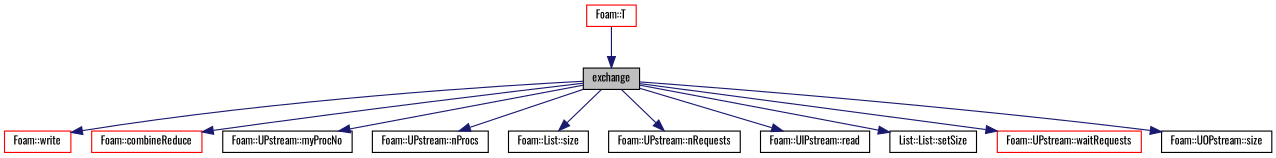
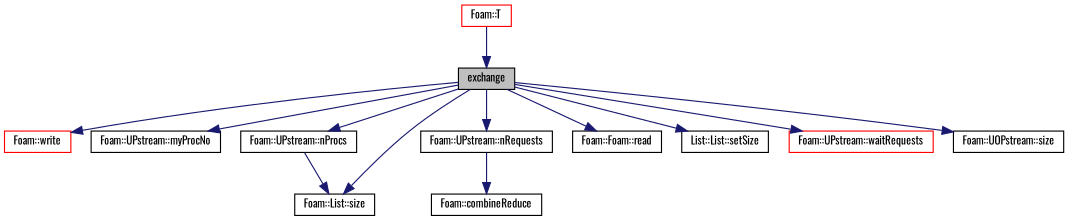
  digraph {
    fontname=Oswald
    rankdir=TB
    node [color=black fontname=Oswald fontsize=10 shape=record]
    edge [color=midnightblue fontname=Oswald fontsize=10 labelfontname=FreeSans labelfontsize=10 style=solid]
    n1 [fillcolor=grey75 fontcolor=black height=0.2 label=exchange style=filled width=0.4]
    n2 [color=red height=0.2 label="Foam::write" width=0.4]
-   n3 [color=red height=0.2 label="Foam::combineReduce" width=0.4]
+   n3 [height=0.2 label="Foam::combineReduce" width=0.4]
    n4 [height=0.2 label="Foam::UPstream::myProcNo" width=0.4]
    n5 [height=0.2 label="Foam::UPstream::nProcs" width=0.4]
    n6 [height=0.2 label="Foam::List::size" width=0.4]
    n7 [height=0.2 label="Foam::UPstream::nRequests" width=0.4]
-   n8 [height=0.2 label="Foam::UIPstream::read" width=0.4]
+   n8 [height=0.2 label="Foam::Foam::read" width=0.4]
    n9 [height=0.2 label="List::List::setSize" width=0.4]
    n10 [color=red height=0.2 label="Foam::UPstream::waitRequests" width=0.4]
    n11 [height=0.2 label="Foam::UOPstream::size" width=0.4]
    n12 [color=red height=0.2 label="Foam::T" width=0.4]
    n1 -> n2
-   n1 -> n3
+   n7 -> n3
    n1 -> n4
    n1 -> n5
    n1 -> n6
    n1 -> n7
    n1 -> n8
    n1 -> n9
    n1 -> n10
    n1 -> n11
+   n5 -> n6
    n12 -> n1
  }
